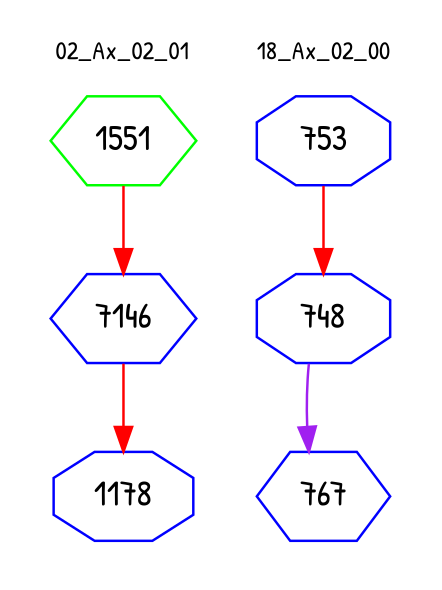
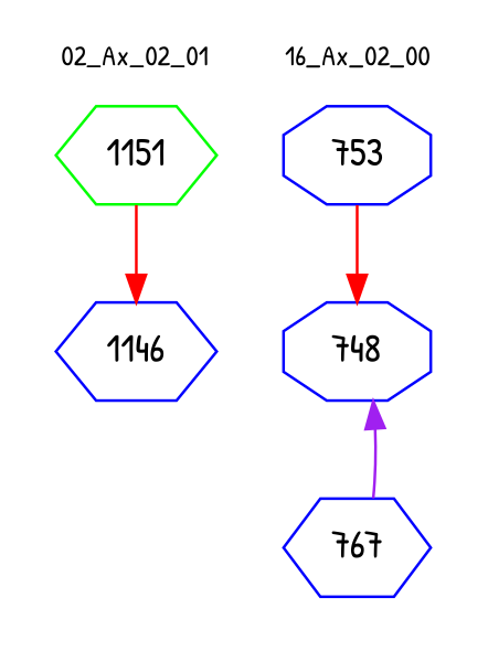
  digraph {
    fontname="Patrick Hand"
    node [color=blue fontname="Patrick Hand" shape=hexagon]
    edge [color=red fontname="Patrick Hand"]
-   n1 [color=green label=1551]
-   n2 [label=7146]
-   n3 [label=1178 shape=octagon]
+   n1 [color=green label=1151]
+   n2 [label=1146]
    n4 [label=753 shape=octagon]
    n5 [label=748 shape=octagon]
    n6 [label=767]
    subgraph cluster_1 {
      color=white
      fontsize=10
      label="02_Ax_02_01"
      n1
      n2
-     n3
    }
    subgraph cluster_2 {
      color=white
      fontsize=10
-     label="18_Ax_02_00"
+     label="16_Ax_02_00"
      n4
      n5
      n6
    }
    n1 -> n2
-   n2 -> n3
    n4 -> n5
-   n5 -> n6 [color=purple]
+   n6 -> n5 [color=purple]
  }
